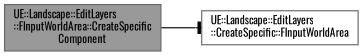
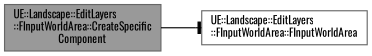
  digraph {
    rankdir=LR
    fontname=Oswald
    node [fontname=Oswald fontsize=10 shape=box style=filled]
    n1 [color=gray40 fillcolor=grey60 fontcolor=black height=0.2 label="UE::Landscape::EditLayers\l::FInputWorldArea::CreateSpecific\lComponent" width=0.4]
-   n2 [color=grey40 fillcolor=white height=0.2 label="UE::Landscape::EditLayers\l::CreateSpecific::FInputWorldArea" width=0.4]
+   n2 [color=grey40 fillcolor=white height=0.2 label="UE::Landscape::EditLayers\l::FInputWorldArea::FInputWorldArea" width=0.4]
    n1 -> n2 [color=black fontname=Oswald fontsize=10 labelfontname=Helvetica labelfontsize=10 style=solid arrowhead=tee]
  }
